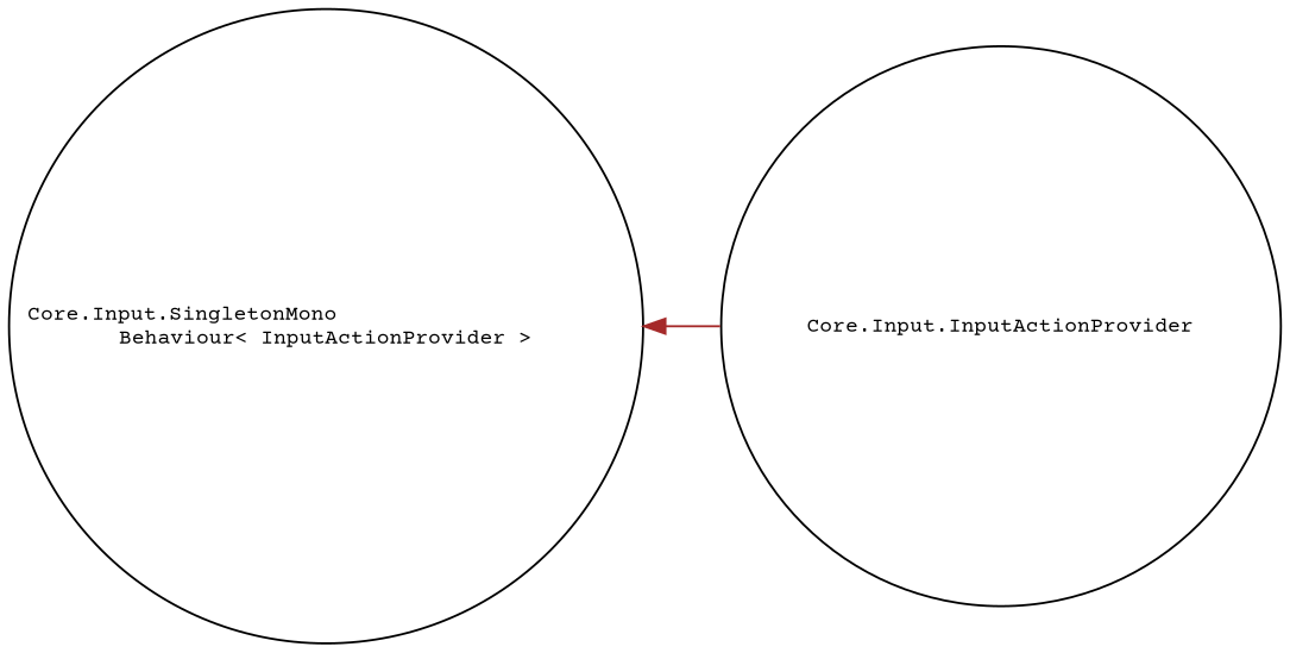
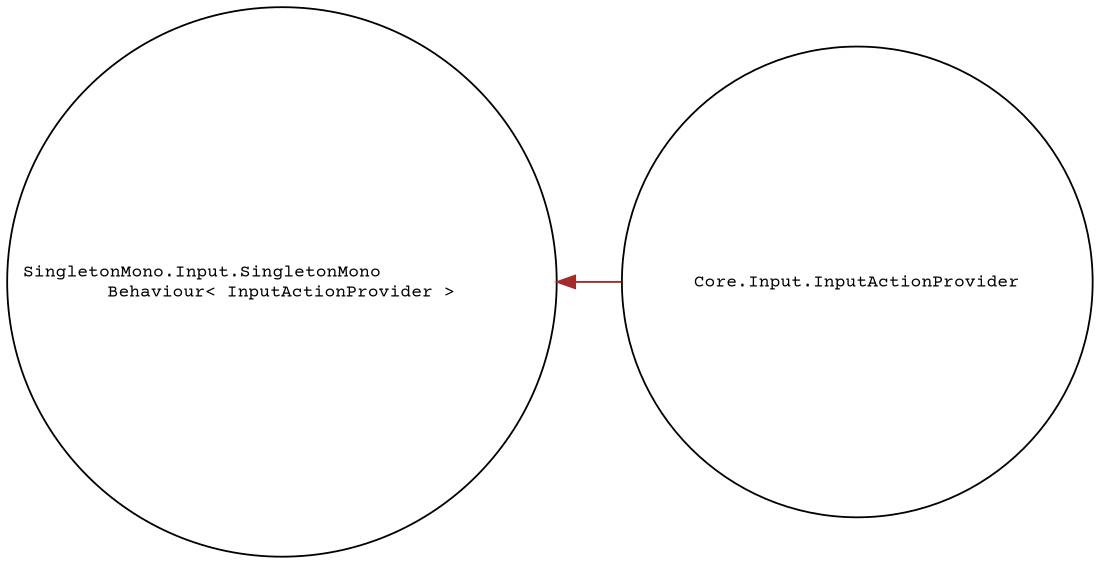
  digraph {
    rankdir=LR
    fontname="Courier Prime"
    node [color=black fillcolor=white fontname="Courier Prime" fontsize=10 shape=circle style=filled]
-   n1 [height=0.2 label="Core.Input.SingletonMono\lBehaviour\< InputActionProvider \>" width=0.4]
+   n1 [height=0.2 label="SingletonMono.Input.SingletonMono\lBehaviour\< InputActionProvider \>" width=0.4]
    n2 [height=0.2 label="Core.Input.InputActionProvider" width=0.4]
    n1 -> n2 [color=brown dir=back fontname="Courier Prime" fontsize=10 labelfontname=Helvetica labelfontsize=10 style=solid]
  }
